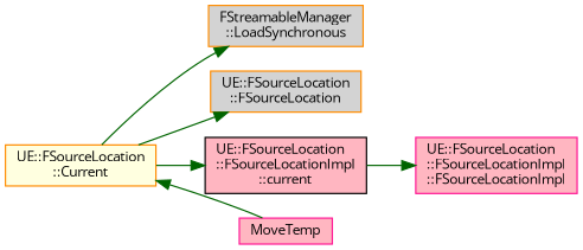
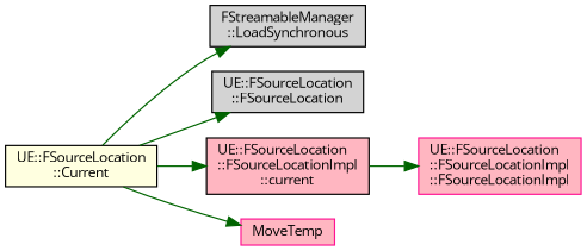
  digraph {
    fontname="Open Sans"
    rankdir=LR
    node [color=darkorange fillcolor=lightpink fontname="Open Sans" fontsize=10 shape=box style=filled]
    edge [color=darkgreen fontname="Open Sans" fontsize=10 labelfontname=Helvetica labelfontsize=10 style=solid]
-   n1 [fillcolor=lightgrey fontcolor=black height=0.2 label="FStreamableManager\l::LoadSynchronous" width=0.4]
-   n2 [fillcolor=lightyellow height=0.2 label="UE::FSourceLocation\l::Current" width=0.4]
-   n3 [fillcolor=lightgrey height=0.2 label="UE::FSourceLocation\l::FSourceLocation" width=0.4]
+   n1 [color=black fillcolor=lightgrey fontcolor=black height=0.2 label="FStreamableManager\l::LoadSynchronous" width=0.4]
+   n2 [color=black fillcolor=lightyellow height=0.2 label="UE::FSourceLocation\l::Current" width=0.4]
+   n3 [color=black fillcolor=lightgrey height=0.2 label="UE::FSourceLocation\l::FSourceLocation" width=0.4]
    n4 [color=black height=0.2 label="UE::FSourceLocation\l::FSourceLocationImpl\l::current" width=0.4]
    n5 [color=deeppink height=0.2 label=MoveTemp width=0.4]
    n6 [color=deeppink height=0.2 label="UE::FSourceLocation\l::FSourceLocationImpl\l::FSourceLocationImpl" width=0.4]
    n2 -> n1
    n2 -> n3
    n2 -> n4
-   n5 -> n2
+   n2 -> n5
    n4 -> n6
  }
